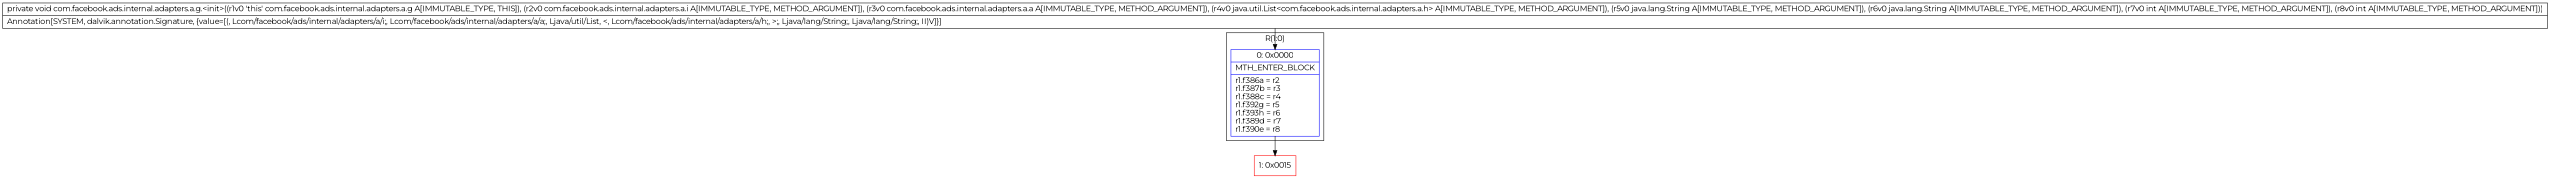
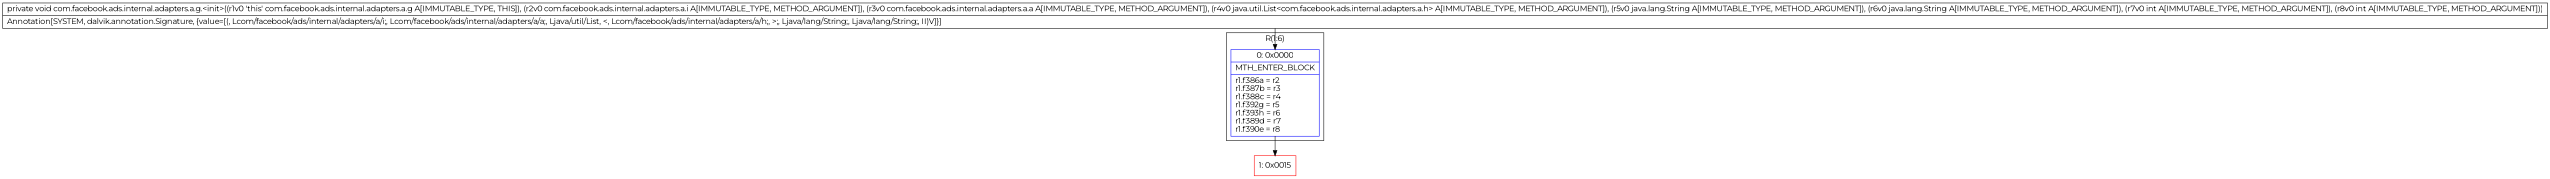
  digraph {
    fontname=Montserrat
    node [shape=record fontname=Montserrat]
    edge [fontname=Montserrat]
    n1 [color=blue label="{0\:\ 0x0000|MTH_ENTER_BLOCK\l|r1.f386a = r2\lr1.f387b = r3\lr1.f388c = r4\lr1.f392g = r5\lr1.f393h = r6\lr1.f389d = r7\lr1.f390e = r8\l}"]
    n2 [color=red label="{1\:\ 0x0015}"]
    n3 [label="{private void com.facebook.ads.internal.adapters.a.g.\<init\>((r1v0 'this' com.facebook.ads.internal.adapters.a.g A[IMMUTABLE_TYPE, THIS]), (r2v0 com.facebook.ads.internal.adapters.a.i A[IMMUTABLE_TYPE, METHOD_ARGUMENT]), (r3v0 com.facebook.ads.internal.adapters.a.a A[IMMUTABLE_TYPE, METHOD_ARGUMENT]), (r4v0 java.util.List\<com.facebook.ads.internal.adapters.a.h\> A[IMMUTABLE_TYPE, METHOD_ARGUMENT]), (r5v0 java.lang.String A[IMMUTABLE_TYPE, METHOD_ARGUMENT]), (r6v0 java.lang.String A[IMMUTABLE_TYPE, METHOD_ARGUMENT]), (r7v0 int A[IMMUTABLE_TYPE, METHOD_ARGUMENT]), (r8v0 int A[IMMUTABLE_TYPE, METHOD_ARGUMENT]))  | Annotation[SYSTEM, dalvik.annotation.Signature, \{value=[(, Lcom\/facebook\/ads\/internal\/adapters\/a\/i;, Lcom\/facebook\/ads\/internal\/adapters\/a\/a;, Ljava\/util\/List, \<, Lcom\/facebook\/ads\/internal\/adapters\/a\/h;, \>;, Ljava\/lang\/String;, Ljava\/lang\/String;, II)V]\}]\l}"]
    subgraph cluster_1 {
-     label="R(1:0)"
+     label="R(1:6)"
      n1
    }
    n1 -> n2
    n3 -> n1
  }
